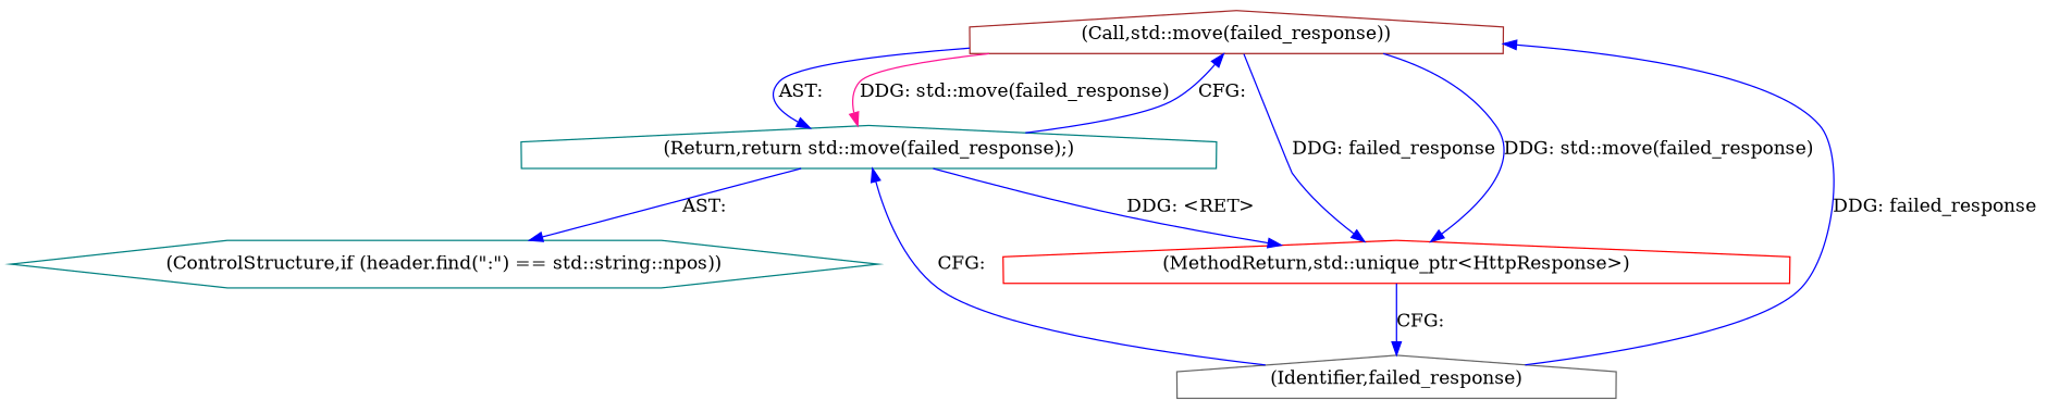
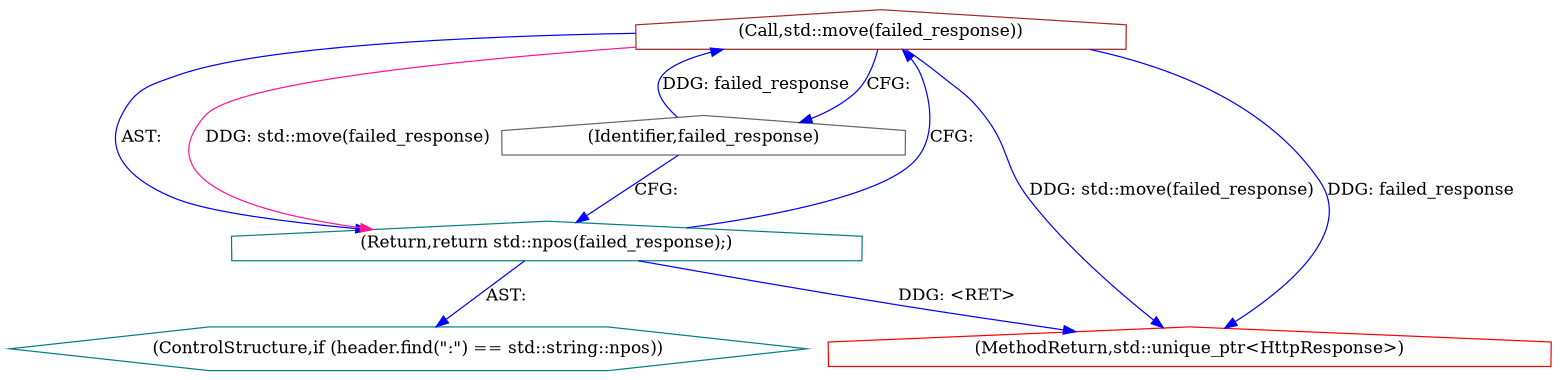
  digraph {
    node [color=teal shape=house]
    edge [color=blue]
    n1 [color=brown label="(Call,std::move(failed_response))"]
-   n2 [label="(Return,return std::move(failed_response);)"]
+   n2 [label="(Return,return std::npos(failed_response);)"]
    n3 [color=red label="(MethodReturn,std::unique_ptr<HttpResponse>)"]
    n4 [color=gray40 label="(Identifier,failed_response)"]
    n5 [label="(ControlStructure,if (header.find(\":\") == std::string::npos))" shape=hexagon]
    n1 -> n2 [label="AST: "]
    n1 -> n2 [color=deeppink label="DDG: std::move(failed_response)"]
    n1 -> n3 [label="DDG: failed_response"]
    n1 -> n3 [label="DDG: std::move(failed_response)"]
-   n3 -> n4 [label="CFG: "]
+   n1 -> n4 [label="CFG: "]
    n2 -> n1 [label="CFG: "]
    n2 -> n3 [label="DDG: <RET>"]
    n2 -> n5 [label="AST: "]
    n4 -> n1 [label="DDG: failed_response"]
    n4 -> n2 [label="CFG: "]
  }
